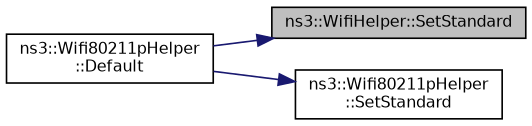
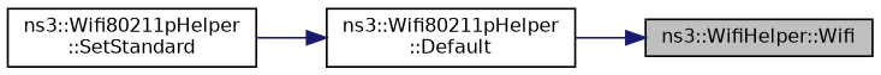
  digraph {
    rankdir=RL
    node [color=black fillcolor=white fontname=Helvetica fontsize=10 shape=record style=filled]
    edge [color=midnightblue dir=back fontname=Helvetica fontsize=10 labelfontname=Helvetica labelfontsize=10 style=solid]
-   n1 [fillcolor=grey75 fontcolor=black height=0.2 label="ns3::WifiHelper::SetStandard" width=0.4]
+   n1 [fillcolor=grey75 fontcolor=black height=0.2 label="ns3::WifiHelper::Wifi" width=0.4]
    n2 [height=0.2 label="ns3::Wifi80211pHelper\l::Default" width=0.4]
    n3 [height=0.2 label="ns3::Wifi80211pHelper\l::SetStandard" width=0.4]
    n1 -> n2
-   n3 -> n2
+   n2 -> n3
  }
